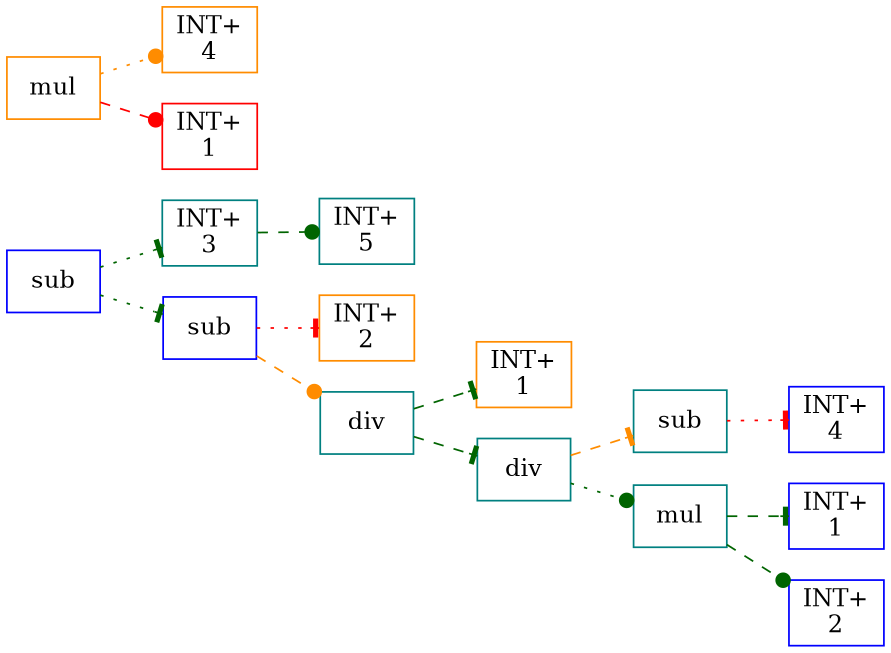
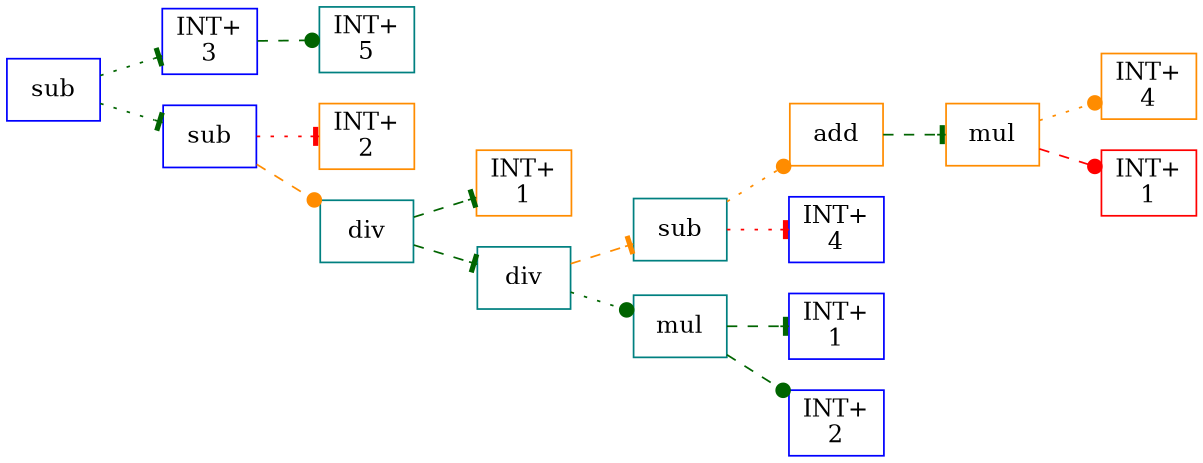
  digraph {
    rankdir=LR
    node [color=blue shape=box]
    edge [arrowhead=tee color=darkgreen style=dashed]
    n1 [label=sub]
-   n2 [color=teal label="INT+\n3"]
+   n2 [label="INT+\n3"]
    n3 [label=sub]
    n4 [color=teal label="INT+\n5"]
    n5 [color=darkorange label="INT+\n2"]
    n6 [color=teal label=div]
    n7 [color=darkorange label="INT+\n1"]
    n8 [color=teal label=div]
    n9 [color=teal label=sub]
    n10 [color=teal label=mul]
+   n11 [color=darkorange label=add]
    n12 [label="INT+\n4"]
    n13 [label="INT+\n1"]
    n14 [label="INT+\n2"]
    n15 [color=darkorange label=mul]
    n16 [color=darkorange label="INT+\n4"]
    n17 [color=red label="INT+\n1"]
    n1 -> n2 [style=dotted]
    n1 -> n3 [style=dotted]
    n2 -> n4 [arrowhead=dot]
    n3 -> n5 [color=red style=dotted]
    n3 -> n6 [arrowhead=dot color=darkorange]
    n6 -> n7
    n6 -> n8
    n8 -> n9 [color=darkorange]
    n8 -> n10 [arrowhead=dot style=dotted]
+   n9 -> n11 [arrowhead=dot color=darkorange style=dotted]
    n9 -> n12 [color=red style=dotted]
    n10 -> n13
    n10 -> n14 [arrowhead=dot]
+   n11 -> n15
    n15 -> n16 [arrowhead=dot color=darkorange style=dotted]
    n15 -> n17 [arrowhead=dot color=red]
  }
